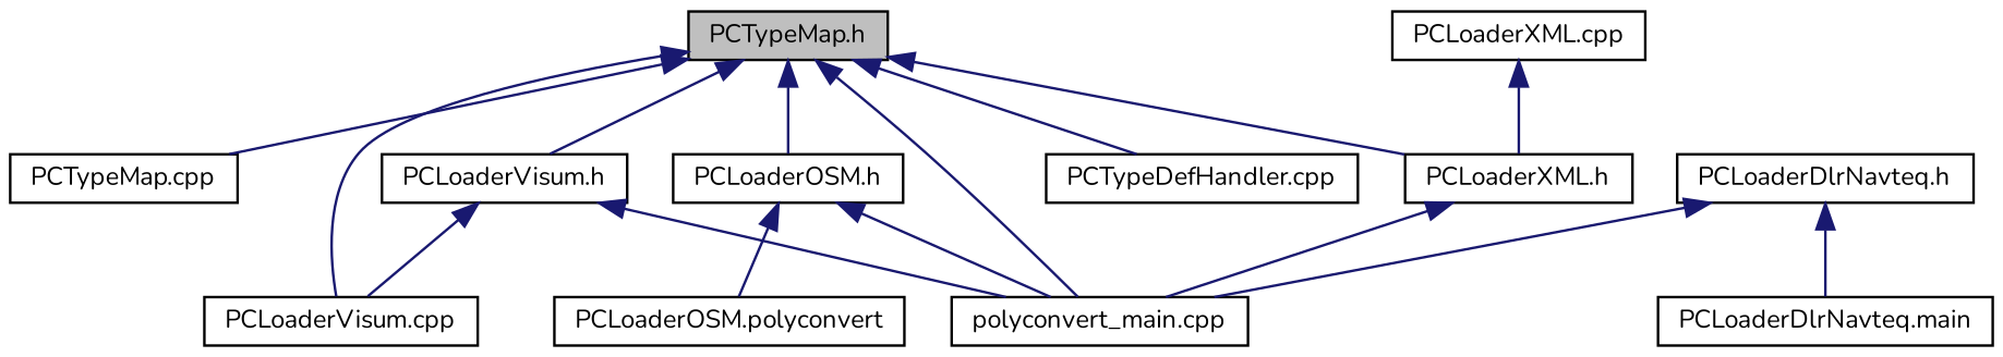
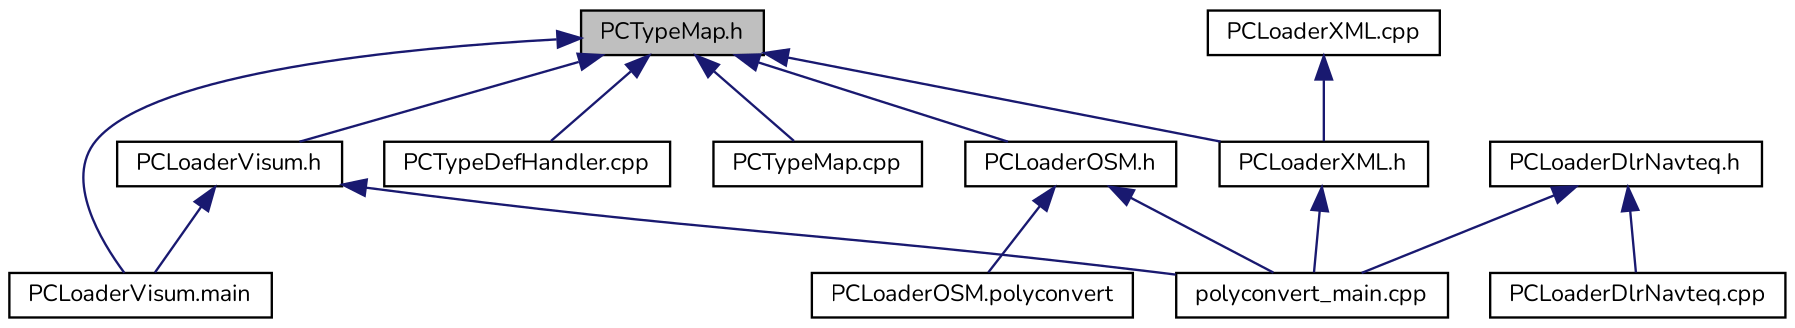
  digraph {
    fontname=Nunito
    node [color=black fillcolor=white fontname=Nunito fontsize=10 shape=record style=filled]
    edge [color=midnightblue dir=back fontname=Nunito fontsize=10 labelfontname=Helvetica labelfontsize=10 style=solid]
    n1 [fillcolor=grey75 fontcolor=black height=0.2 label="PCTypeMap.h" width=0.4]
    n2 [height=0.2 label="polyconvert_main.cpp" width=0.4]
    n3 [height=0.2 label="PCLoaderOSM.h" width=0.4]
    n4 [height=0.2 label="PCLoaderVisum.h" width=0.4]
    n5 [height=0.2 label="PCLoaderXML.h" width=0.4]
    n6 [height=0.2 label="PCTypeDefHandler.cpp" width=0.4]
    n7 [height=0.2 label="PCTypeMap.cpp" width=0.4]
-   n8 [height=0.2 label="PCLoaderVisum.cpp" width=0.4]
+   n8 [height=0.2 label="PCLoaderVisum.main" width=0.4]
    n9 [height=0.2 label="PCLoaderDlrNavteq.h" width=0.4]
-   n10 [height=0.2 label="PCLoaderDlrNavteq.main" width=0.4]
+   n10 [height=0.2 label="PCLoaderDlrNavteq.cpp" width=0.4]
    n11 [height=0.2 label="PCLoaderOSM.polyconvert" width=0.4]
    n12 [height=0.2 label="PCLoaderXML.cpp" width=0.4]
-   n1 -> n2
    n1 -> n3
    n1 -> n4
    n1 -> n5
    n1 -> n6
    n1 -> n7
    n1 -> n8
    n3 -> n2
    n3 -> n11
    n4 -> n2
    n4 -> n8
    n5 -> n2
    n9 -> n2
    n9 -> n10
    n12 -> n5
  }
